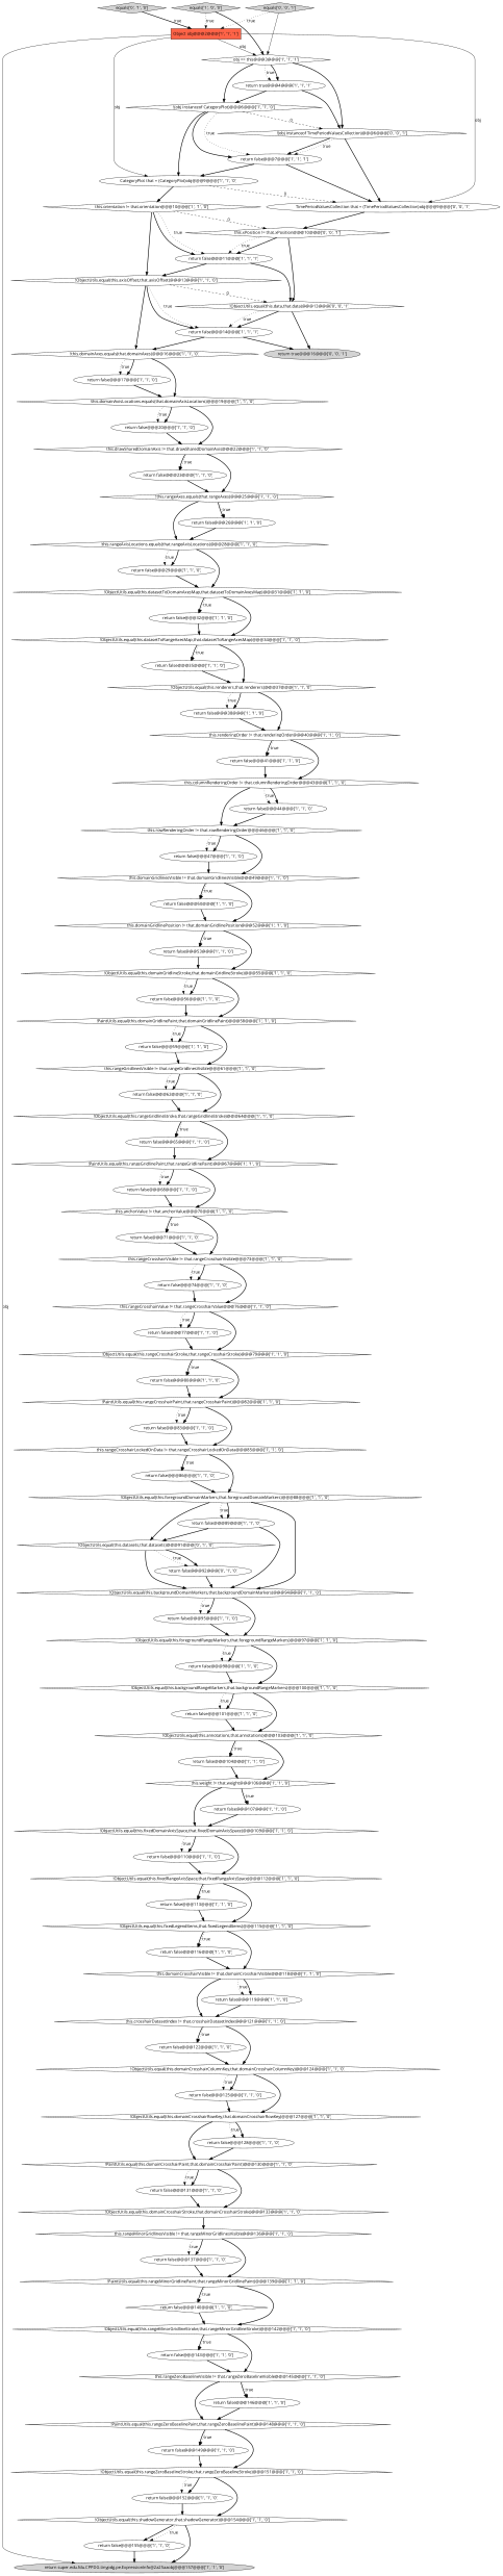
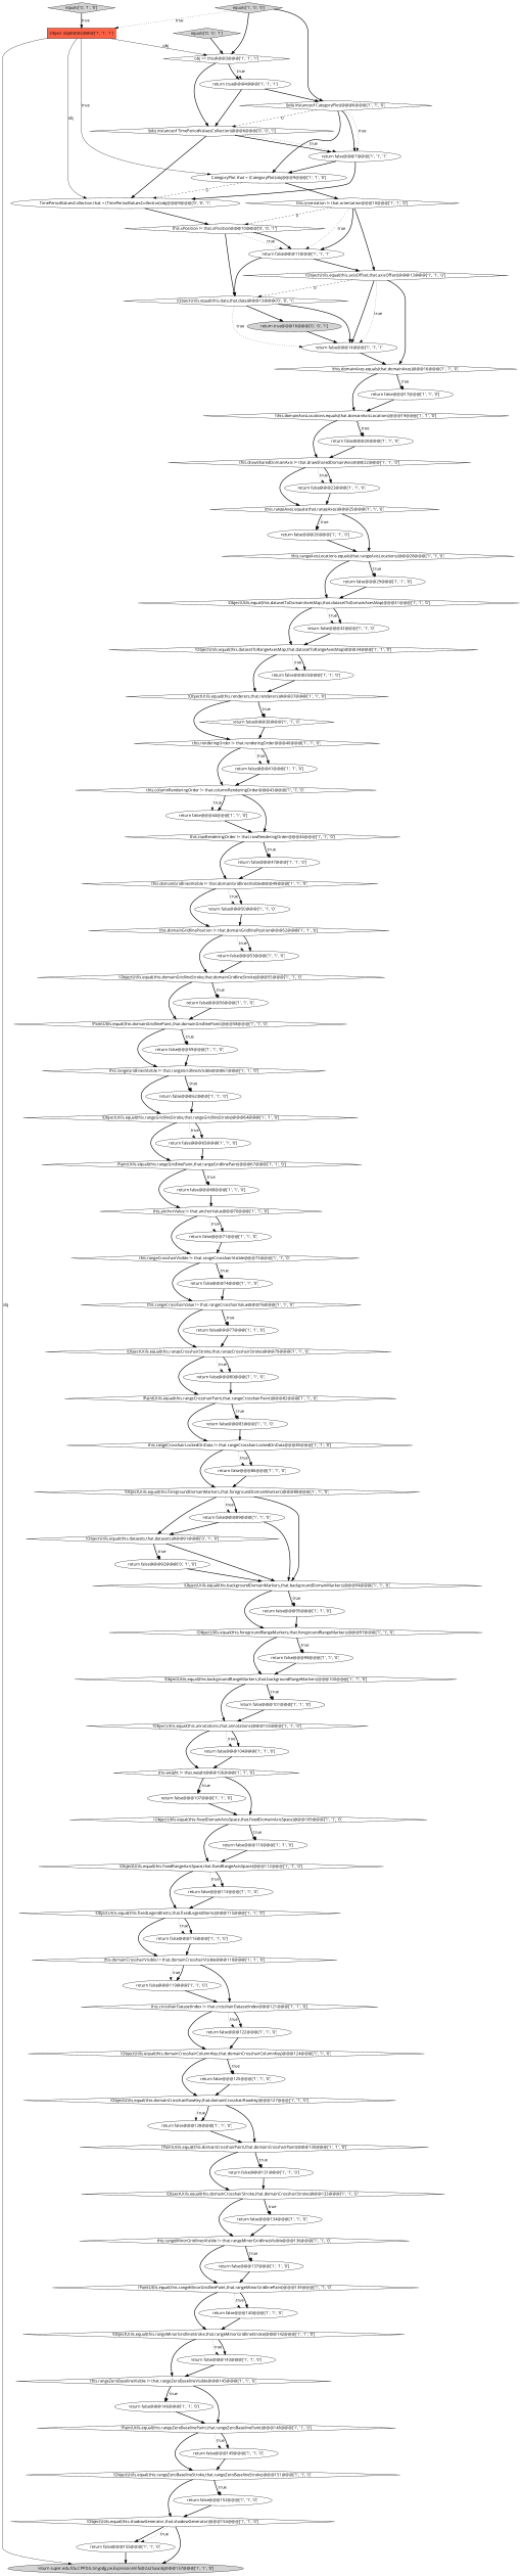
  digraph {
    fontname="Open Sans"
    node [fillcolor=white fontname="Open Sans" shape=diamond style=filled]
    edge [fontname="Open Sans" style=bold]
    n1 [label="!ObjectUtils.equal(this.fixedDomainAxisSpace,that.fixedDomainAxisSpace)@@@109@@@['1', '1', '0']"]
    n2 [label="return false@@@110@@@['1', '1', '0']" shape=ellipse]
    n3 [label="!ObjectUtils.equal(this.fixedRangeAxisSpace,that.fixedRangeAxisSpace)@@@112@@@['1', '1', '0']"]
    n4 [label="!ObjectUtils.equal(this.fixedLegendItems,that.fixedLegendItems)@@@115@@@['1', '1', '0']"]
    n5 [label="return false@@@113@@@['1', '1', '0']" shape=ellipse]
    n6 [label="this.rangeMinorGridlinesVisible != that.rangeMinorGridlinesVisible@@@136@@@['1', '1', '0']"]
    n7 [label="return false@@@137@@@['1', '1', '0']" shape=ellipse]
    n8 [label="!PaintUtils.equal(this.rangeMinorGridlinePaint,that.rangeMinorGridlinePaint)@@@139@@@['1', '1', '0']"]
    n9 [label="!ObjectUtils.equal(this.rangeMinorGridlineStroke,that.rangeMinorGridlineStroke)@@@142@@@['1', '1', '0']"]
-   n10 [label="return false@@@140@@@['1', '1', '0']"]
+   n10 [label="return false@@@140@@@['1', '1', '0']" shape=ellipse]
    n11 [label="return false@@@146@@@['1', '1', '0']" shape=ellipse]
    n12 [label="!PaintUtils.equal(this.rangeZeroBaselinePaint,that.rangeZeroBaselinePaint)@@@148@@@['1', '1', '0']"]
    n13 [label="!ObjectUtils.equal(this.rangeZeroBaselineStroke,that.rangeZeroBaselineStroke)@@@151@@@['1', '1', '0']"]
    n14 [label="return false@@@149@@@['1', '1', '0']" shape=ellipse]
    n15 [label="return false@@@89@@@['1', '1', '0']" shape=ellipse]
    n16 [label="!ObjectUtils.equal(this.datasets,that.datasets)@@@91@@@['0', '1', '0']"]
    n17 [label="!ObjectUtils.equal(this.backgroundDomainMarkers,that.backgroundDomainMarkers)@@@94@@@['1', '1', '0']"]
    n18 [label="return false@@@92@@@['0', '1', '0']" shape=ellipse]
    n19 [label="!ObjectUtils.equal(this.foregroundRangeMarkers,that.foregroundRangeMarkers)@@@97@@@['1', '1', '0']"]
    n20 [label="return false@@@95@@@['1', '1', '0']" shape=ellipse]
    n21 [label="!this.rangeAxisLocations.equals(that.rangeAxisLocations)@@@28@@@['1', '1', '0']"]
    n22 [label="return false@@@29@@@['1', '1', '0']" shape=ellipse]
    n23 [label="!ObjectUtils.equal(this.datasetToDomainAxesMap,that.datasetToDomainAxesMap)@@@31@@@['1', '1', '0']"]
    n24 [label="!ObjectUtils.equal(this.datasetToRangeAxesMap,that.datasetToRangeAxesMap)@@@34@@@['1', '1', '0']"]
    n25 [label="return false@@@32@@@['1', '1', '0']" shape=ellipse]
    n26 [label="return false@@@119@@@['1', '1', '0']" shape=ellipse]
    n27 [label="this.crosshairDatasetIndex != that.crosshairDatasetIndex@@@121@@@['1', '1', '0']"]
    n28 [label="!ObjectUtils.equal(this.domainCrosshairColumnKey,that.domainCrosshairColumnKey)@@@124@@@['1', '1', '0']"]
    n29 [label="return false@@@122@@@['1', '1', '0']" shape=ellipse]
    n30 [fillcolor=lightgray label="equals['0', '0', '1']"]
    n31 [fillcolor=tomato label="Object obj@@@2@@@['1', '1', '1']" shape=box]
    n32 [label="obj == this@@@3@@@['1', '1', '1']"]
    n33 [label="CategoryPlot that = (CategoryPlot)obj@@@9@@@['1', '1', '0']" shape=ellipse]
    n34 [fillcolor=lightgray label="return super.edu.fdu.CPPDG.tinypdg.pe.ExpressionInfo@2a25aaobj@@@157@@@['1', '1', '0']" shape=ellipse]
    n35 [label="TimePeriodValuesCollection that = (TimePeriodValuesCollection)obj@@@9@@@['0', '0', '1']" shape=ellipse]
    n36 [label="!(obj instanceof TimePeriodValuesCollection)@@@6@@@['0', '0', '1']"]
    n37 [label="return true@@@4@@@['1', '1', '1']" shape=ellipse]
    n38 [label="!(obj instanceof CategoryPlot)@@@6@@@['1', '1', '0']"]
    n39 [label="return false@@@128@@@['1', '1', '0']" shape=ellipse]
    n40 [label="!PaintUtils.equal(this.domainCrosshairPaint,that.domainCrosshairPaint)@@@130@@@['1', '1', '0']"]
    n41 [label="!ObjectUtils.equal(this.domainCrosshairStroke,that.domainCrosshairStroke)@@@133@@@['1', '1', '0']"]
    n42 [label="return false@@@131@@@['1', '1', '0']" shape=ellipse]
    n43 [label="return false@@@143@@@['1', '1', '0']" shape=ellipse]
    n44 [label="this.rangeZeroBaselineVisible != that.rangeZeroBaselineVisible@@@145@@@['1', '1', '0']"]
    n45 [label="!ObjectUtils.equal(this.shadowGenerator,that.shadowGenerator)@@@154@@@['1', '1', '0']"]
    n46 [label="return false@@@152@@@['1', '1', '0']" shape=ellipse]
    n47 [fillcolor=lightgray label="equals['0', '1', '0']"]
    n48 [label="return false@@@107@@@['1', '1', '0']" shape=ellipse]
    n49 [label="this.domainGridlinesVisible != that.domainGridlinesVisible@@@49@@@['1', '1', '0']"]
    n50 [label="this.domainGridlinePosition != that.domainGridlinePosition@@@52@@@['1', '1', '0']"]
    n51 [label="return false@@@50@@@['1', '1', '0']" shape=ellipse]
    n52 [label="!ObjectUtils.equal(this.domainGridlineStroke,that.domainGridlineStroke)@@@55@@@['1', '1', '0']"]
    n53 [label="return false@@@53@@@['1', '1', '0']" shape=ellipse]
    n54 [label="!ObjectUtils.equal(this.rangeCrosshairStroke,that.rangeCrosshairStroke)@@@79@@@['1', '1', '0']"]
    n55 [label="!PaintUtils.equal(this.rangeCrosshairPaint,that.rangeCrosshairPaint)@@@82@@@['1', '1', '0']"]
    n56 [label="return false@@@80@@@['1', '1', '0']" shape=ellipse]
    n57 [label="this.rangeCrosshairLockedOnData != that.rangeCrosshairLockedOnData@@@85@@@['1', '1', '0']"]
    n58 [label="return false@@@83@@@['1', '1', '0']" shape=ellipse]
    n59 [label="this.orientation != that.orientation@@@10@@@['1', '1', '0']"]
    n60 [label="this.xPosition != that.xPosition@@@10@@@['0', '0', '1']"]
    n61 [label="this.domainCrosshairVisible != that.domainCrosshairVisible@@@118@@@['1', '1', '0']"]
    n62 [label="!PaintUtils.equal(this.domainGridlinePaint,that.domainGridlinePaint)@@@58@@@['1', '1', '0']"]
    n63 [label="this.rangeGridlinesVisible != that.rangeGridlinesVisible@@@61@@@['1', '1', '0']"]
    n64 [label="return false@@@59@@@['1', '1', '0']" shape=ellipse]
    n65 [label="!ObjectUtils.equal(this.rangeGridlineStroke,that.rangeGridlineStroke)@@@64@@@['1', '1', '0']"]
    n66 [label="return false@@@62@@@['1', '1', '0']" shape=ellipse]
    n67 [label="!ObjectUtils.equal(this.backgroundRangeMarkers,that.backgroundRangeMarkers)@@@100@@@['1', '1', '0']"]
    n68 [label="return false@@@98@@@['1', '1', '0']" shape=ellipse]
    n69 [label="!ObjectUtils.equal(this.annotations,that.annotations)@@@103@@@['1', '1', '0']"]
    n70 [label="return false@@@101@@@['1', '1', '0']" shape=ellipse]
    n71 [label="this.anchorValue != that.anchorValue@@@70@@@['1', '1', '0']"]
    n72 [label="return false@@@71@@@['1', '1', '0']" shape=ellipse]
    n73 [label="this.rangeCrosshairVisible != that.rangeCrosshairVisible@@@73@@@['1', '1', '0']"]
    n74 [label="return false@@@74@@@['1', '1', '0']" shape=ellipse]
    n75 [label="this.rangeCrosshairValue != that.rangeCrosshairValue@@@76@@@['1', '1', '0']"]
    n76 [label="!ObjectUtils.equal(this.foregroundDomainMarkers,that.foregroundDomainMarkers)@@@88@@@['1', '1', '0']"]
    n77 [label="return false@@@86@@@['1', '1', '0']" shape=ellipse]
    n78 [label="return false@@@11@@@['1', '1', '1']" shape=ellipse]
    n79 [label="!ObjectUtils.equal(this.axisOffset,that.axisOffset)@@@13@@@['1', '1', '0']"]
    n80 [label="!ObjectUtils.equal(this.data,that.data)@@@13@@@['0', '0', '1']"]
    n81 [label="return false@@@14@@@['1', '1', '1']" shape=ellipse]
    n82 [label="!this.domainAxes.equals(that.domainAxes)@@@16@@@['1', '1', '0']"]
    n83 [label="!PaintUtils.equal(this.rangeGridlinePaint,that.rangeGridlinePaint)@@@67@@@['1', '1', '0']"]
    n84 [label="return false@@@65@@@['1', '1', '0']" shape=ellipse]
    n85 [label="return false@@@26@@@['1', '1', '0']" shape=ellipse]
    n86 [label="return false@@@116@@@['1', '1', '0']" shape=ellipse]
    n87 [fillcolor=lightgray label="return true@@@16@@@['0', '0', '1']" shape=ellipse]
    n88 [label="return false@@@125@@@['1', '1', '0']" shape=ellipse]
    n89 [label="!ObjectUtils.equal(this.domainCrosshairRowKey,that.domainCrosshairRowKey)@@@127@@@['1', '1', '0']"]
    n90 [label="return false@@@17@@@['1', '1', '0']" shape=ellipse]
    n91 [label="!this.domainAxisLocations.equals(that.domainAxisLocations)@@@19@@@['1', '1', '0']"]
    n92 [label="this.drawSharedDomainAxis != that.drawSharedDomainAxis@@@22@@@['1', '1', '0']"]
    n93 [label="return false@@@20@@@['1', '1', '0']" shape=ellipse]
    n94 [label="!this.rangeAxes.equals(that.rangeAxes)@@@25@@@['1', '1', '0']"]
    n95 [label="return false@@@104@@@['1', '1', '0']" shape=ellipse]
    n96 [label="this.weight != that.weight@@@106@@@['1', '1', '0']"]
    n97 [label="return false@@@23@@@['1', '1', '0']" shape=ellipse]
    n98 [label="return false@@@68@@@['1', '1', '0']" shape=ellipse]
    n99 [label="return false@@@44@@@['1', '1', '0']" shape=ellipse]
    n100 [label="this.rowRenderingOrder != that.rowRenderingOrder@@@46@@@['1', '1', '0']"]
    n101 [label="return false@@@47@@@['1', '1', '0']" shape=ellipse]
    n102 [label="return false@@@77@@@['1', '1', '0']" shape=ellipse]
    n103 [label="return false@@@155@@@['1', '1', '0']" shape=ellipse]
    n104 [label="return false@@@35@@@['1', '1', '0']" shape=ellipse]
    n105 [label="!ObjectUtils.equal(this.renderers,that.renderers)@@@37@@@['1', '1', '0']"]
    n106 [label="this.columnRenderingOrder != that.columnRenderingOrder@@@43@@@['1', '1', '0']"]
    n107 [label="return false@@@7@@@['1', '1', '1']" shape=ellipse]
-   n109 [label="return false@@@38@@@['1', '1', '0']" shape=ellipse]
+   n108 [label="return false@@@134@@@['1', '1', '0']" shape=ellipse]
+   n109 [label="return false@@@38@@@['1', '1', '0']"]
    n110 [label="this.renderingOrder != that.renderingOrder@@@40@@@['1', '1', '0']"]
    n111 [label="return false@@@56@@@['1', '1', '0']" shape=ellipse]
    n112 [fillcolor=lightgray label="equals['1', '0', '0']"]
    n113 [label="return false@@@41@@@['1', '1', '0']" shape=ellipse]
    n1 -> n2
    n1 -> n2 [label=true style=dotted]
    n1 -> n3
    n2 -> n3
    n3 -> n4
    n3 -> n5 [label=true style=dotted]
    n3 -> n5
    n4 -> n61
    n4 -> n86 [label=true style=dotted]
    n4 -> n86
    n5 -> n4
    n6 -> n7
    n6 -> n7 [label=true style=dotted]
    n6 -> n8
    n7 -> n8
    n8 -> n9
    n8 -> n10 [label=true style=dotted]
    n8 -> n10
    n9 -> n43 [label=true style=dotted]
    n9 -> n43
    n9 -> n44
    n10 -> n9
    n11 -> n12
    n12 -> n13
    n12 -> n14 [label=true style=dotted]
    n12 -> n14
    n13 -> n45
    n13 -> n46
    n13 -> n46 [label=true style=dotted]
    n14 -> n13
    n15 -> n16
    n15 -> n17
    n16 -> n17
    n16 -> n18
    n16 -> n18 [label=true style=dotted]
    n17 -> n19
    n17 -> n20
    n17 -> n20 [label=true style=dotted]
    n18 -> n17
    n19 -> n67
    n19 -> n68
    n19 -> n68 [label=true style=dotted]
    n20 -> n19
    n21 -> n22
    n21 -> n22 [label=true style=dotted]
    n21 -> n23
    n22 -> n23
    n23 -> n24
    n23 -> n25 [label=true style=dotted]
    n23 -> n25
    n24 -> n104 [label=true style=dotted]
    n24 -> n104
    n24 -> n105
    n25 -> n24
    n26 -> n27
    n27 -> n28
    n27 -> n29 [label=true style=dotted]
    n27 -> n29
    n28 -> n88
    n28 -> n88 [label=true style=dotted]
    n28 -> n89
    n29 -> n28
-   n30 -> n31 [label=true style=dotted]
-   n30 -> n32 [style=solid]
+   n30 -> n32
    n31 -> n32 [label=obj style=solid]
-   n31 -> n33 [label=obj style=solid]
+   n31 -> n33 [label=true style=solid]
    n31 -> n34 [label=obj style=solid]
    n31 -> n35 [label=obj style=solid]
    n32 -> n36
    n32 -> n37 [label=true style=dotted]
    n32 -> n37
-   n32 -> n38
+   n112 -> n38
    n33 -> n35 [label=0 style=dashed]
    n33 -> n59
    n35 -> n60
    n36 -> n35
    n36 -> n107
    n36 -> n107 [label=true style=dotted]
    n37 -> n36
    n37 -> n38
    n38 -> n33
    n38 -> n36 [label=0 style=dashed]
    n38 -> n107
    n38 -> n107 [label=true style=dotted]
    n39 -> n40
    n40 -> n41
    n40 -> n42
    n40 -> n42 [label=true style=dotted]
    n41 -> n6
+   n41 -> n108
+   n41 -> n108 [label=true style=dotted]
    n42 -> n41
    n43 -> n44
    n44 -> n11
    n44 -> n11 [label=true style=dotted]
    n44 -> n12
    n45 -> n34
    n45 -> n103
    n45 -> n103 [label=true style=dotted]
    n46 -> n45
    n47 -> n31 [label=true]
    n48 -> n1
    n49 -> n50
    n49 -> n51 [label=true style=dotted]
    n49 -> n51
    n50 -> n52
    n50 -> n53 [label=true style=dotted]
    n50 -> n53
    n51 -> n50
    n52 -> n62
    n52 -> n111
    n52 -> n111 [label=true style=dotted]
    n53 -> n52
    n54 -> n55
    n54 -> n56 [label=true style=dotted]
    n54 -> n56
    n55 -> n57
    n55 -> n58
    n55 -> n58 [label=true style=dotted]
    n56 -> n55
    n57 -> n76
    n57 -> n77 [label=true style=dotted]
    n57 -> n77
    n58 -> n57
    n59 -> n60 [label=0 style=dashed]
    n59 -> n78 [label=true style=dotted]
    n59 -> n78
    n59 -> n79
    n60 -> n78
    n60 -> n78 [label=true style=dotted]
    n60 -> n80
    n61 -> n26 [label=true style=dotted]
    n61 -> n26
    n61 -> n27
    n62 -> n63
    n62 -> n64
    n62 -> n64 [label=true style=dotted]
    n63 -> n65
    n63 -> n66
    n63 -> n66 [label=true style=dotted]
    n64 -> n63
    n65 -> n83
    n65 -> n84 [label=true style=dotted]
    n65 -> n84
    n66 -> n65
    n67 -> n69
    n67 -> n70
    n67 -> n70 [label=true style=dotted]
    n68 -> n67
    n69 -> n95 [label=true style=dotted]
    n69 -> n95
    n69 -> n96
    n70 -> n69
    n71 -> n72 [label=true style=dotted]
    n71 -> n72
    n71 -> n73
    n72 -> n73
    n73 -> n74
    n73 -> n74 [label=true style=dotted]
    n73 -> n75
    n74 -> n75
    n75 -> n54
    n75 -> n102
    n75 -> n102 [label=true style=dotted]
    n76 -> n15 [label=true style=dotted]
    n76 -> n15
    n76 -> n16
    n76 -> n17
    n77 -> n76
    n78 -> n79
    n78 -> n80
    n79 -> n80 [label=0 style=dashed]
    n79 -> n81 [label=true style=dotted]
    n79 -> n81
    n79 -> n82
    n80 -> n81
    n80 -> n81 [label=true style=dotted]
    n80 -> n87
    n81 -> n82
-   n81 -> n87
+   n87 -> n81
    n82 -> n90
    n82 -> n90 [label=true style=dotted]
    n82 -> n91
    n83 -> n71
    n83 -> n98
    n83 -> n98 [label=true style=dotted]
    n84 -> n83
    n85 -> n21
    n86 -> n61
    n88 -> n89
    n89 -> n39 [label=true style=dotted]
    n89 -> n39
    n89 -> n40
    n90 -> n91
    n91 -> n92
    n91 -> n93
    n91 -> n93 [label=true style=dotted]
    n92 -> n94
    n92 -> n97 [label=true style=dotted]
    n92 -> n97
    n93 -> n92
    n94 -> n21
    n94 -> n85
    n94 -> n85 [label=true style=dotted]
    n95 -> n96
    n96 -> n1
    n96 -> n48
    n96 -> n48 [label=true style=dotted]
    n97 -> n94
    n98 -> n71
    n99 -> n100
    n100 -> n49
    n100 -> n101
    n100 -> n101 [label=true style=dotted]
    n101 -> n49
    n102 -> n54
    n103 -> n34
    n104 -> n105
    n105 -> n109
    n105 -> n109 [label=true style=dotted]
    n105 -> n110
    n106 -> n99 [label=true style=dotted]
    n106 -> n99
    n106 -> n100
    n107 -> n33
    n107 -> n35
+   n108 -> n6
    n109 -> n110
    n110 -> n106
    n110 -> n113 [label=true style=dotted]
    n110 -> n113
    n111 -> n62
    n112 -> n31 [label=true style=dotted]
    n112 -> n32
    n113 -> n106
  }
